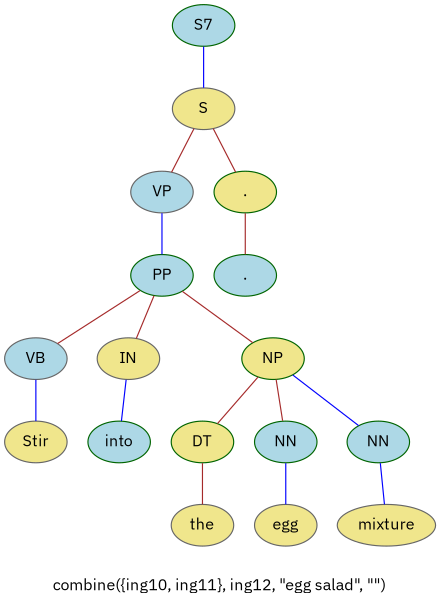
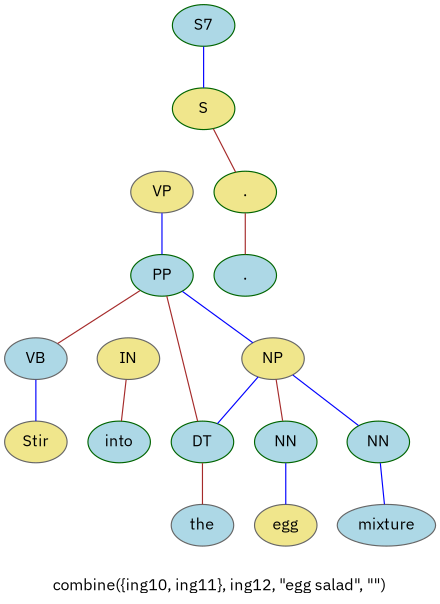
  graph {
    fontname="IBM Plex Sans"
    label="combine({ing10, ing11}, ing12, \"egg salad\", \"\")"
    node [color=darkgreen fillcolor=lightblue fontname="IBM Plex Sans" style=filled]
    edge [color=brown fontname="IBM Plex Sans"]
    n1 [label=S7]
-   n2 [color=gray40 fillcolor=khaki label=S]
-   n3 [color=gray40 label=VP]
+   n2 [fillcolor=khaki label=S]
+   n3 [color=gray40 fillcolor=khaki label=VP]
    n4 [fillcolor=khaki label="."]
    n5 [label=PP]
    n6 [label="."]
    n7 [color=gray40 label=VB]
    n8 [color=gray40 fillcolor=khaki label=Stir]
    n9 [color=gray40 fillcolor=khaki label=IN]
-   n10 [fillcolor=khaki label=NP]
+   n10 [color=gray40 fillcolor=khaki label=NP]
    n11 [label=into]
-   n12 [fillcolor=khaki label=DT]
+   n12 [label=DT]
    n13 [label=NN]
    n14 [label=NN]
-   n15 [color=gray40 fillcolor=khaki label=the]
+   n15 [color=gray40 label=the]
    n16 [color=gray40 fillcolor=khaki label=egg]
-   n17 [color=gray40 fillcolor=khaki label=mixture]
+   n17 [color=gray40 label=mixture]
    n1 -- n2 [color=blue]
-   n2 -- n3
    n2 -- n4
    n3 -- n5 [color=blue]
    n4 -- n6
    n5 -- n7
-   n5 -- n9
-   n5 -- n10
+   n5 -- n12
+   n5 -- n10 [color=blue]
    n7 -- n8 [color=blue]
-   n9 -- n11 [color=blue]
-   n10 -- n12
+   n9 -- n11
+   n10 -- n12 [color=blue]
    n10 -- n13
    n10 -- n14 [color=blue]
    n12 -- n15
    n13 -- n16 [color=blue]
    n14 -- n17 [color=blue]
  }
